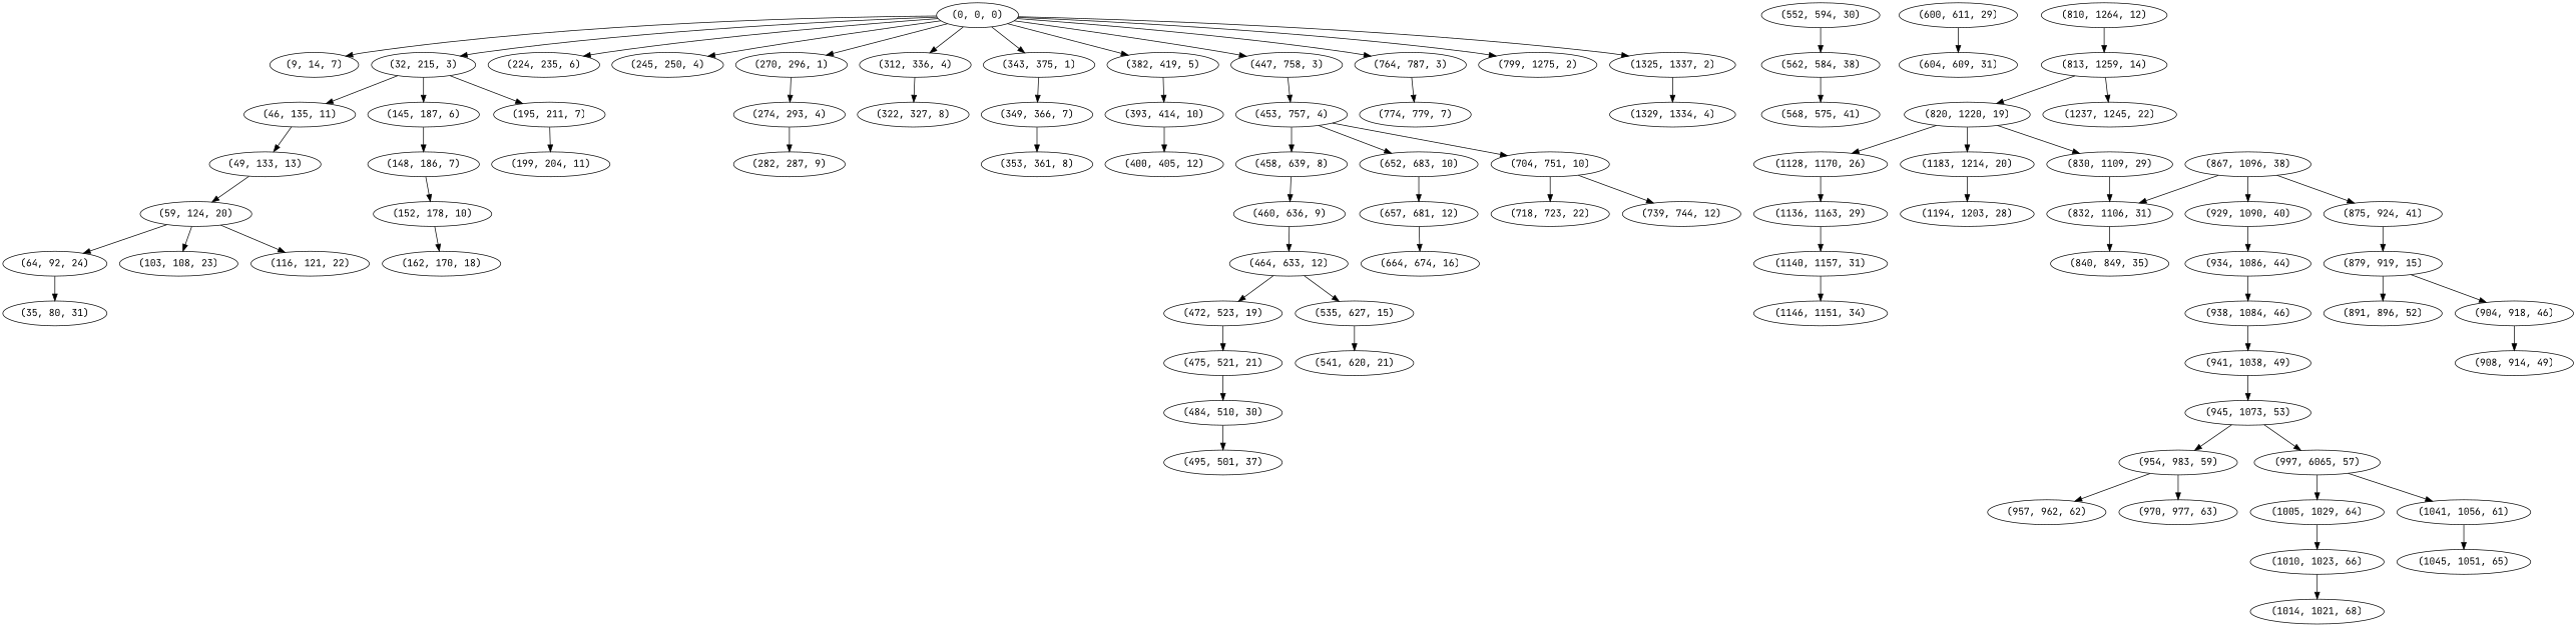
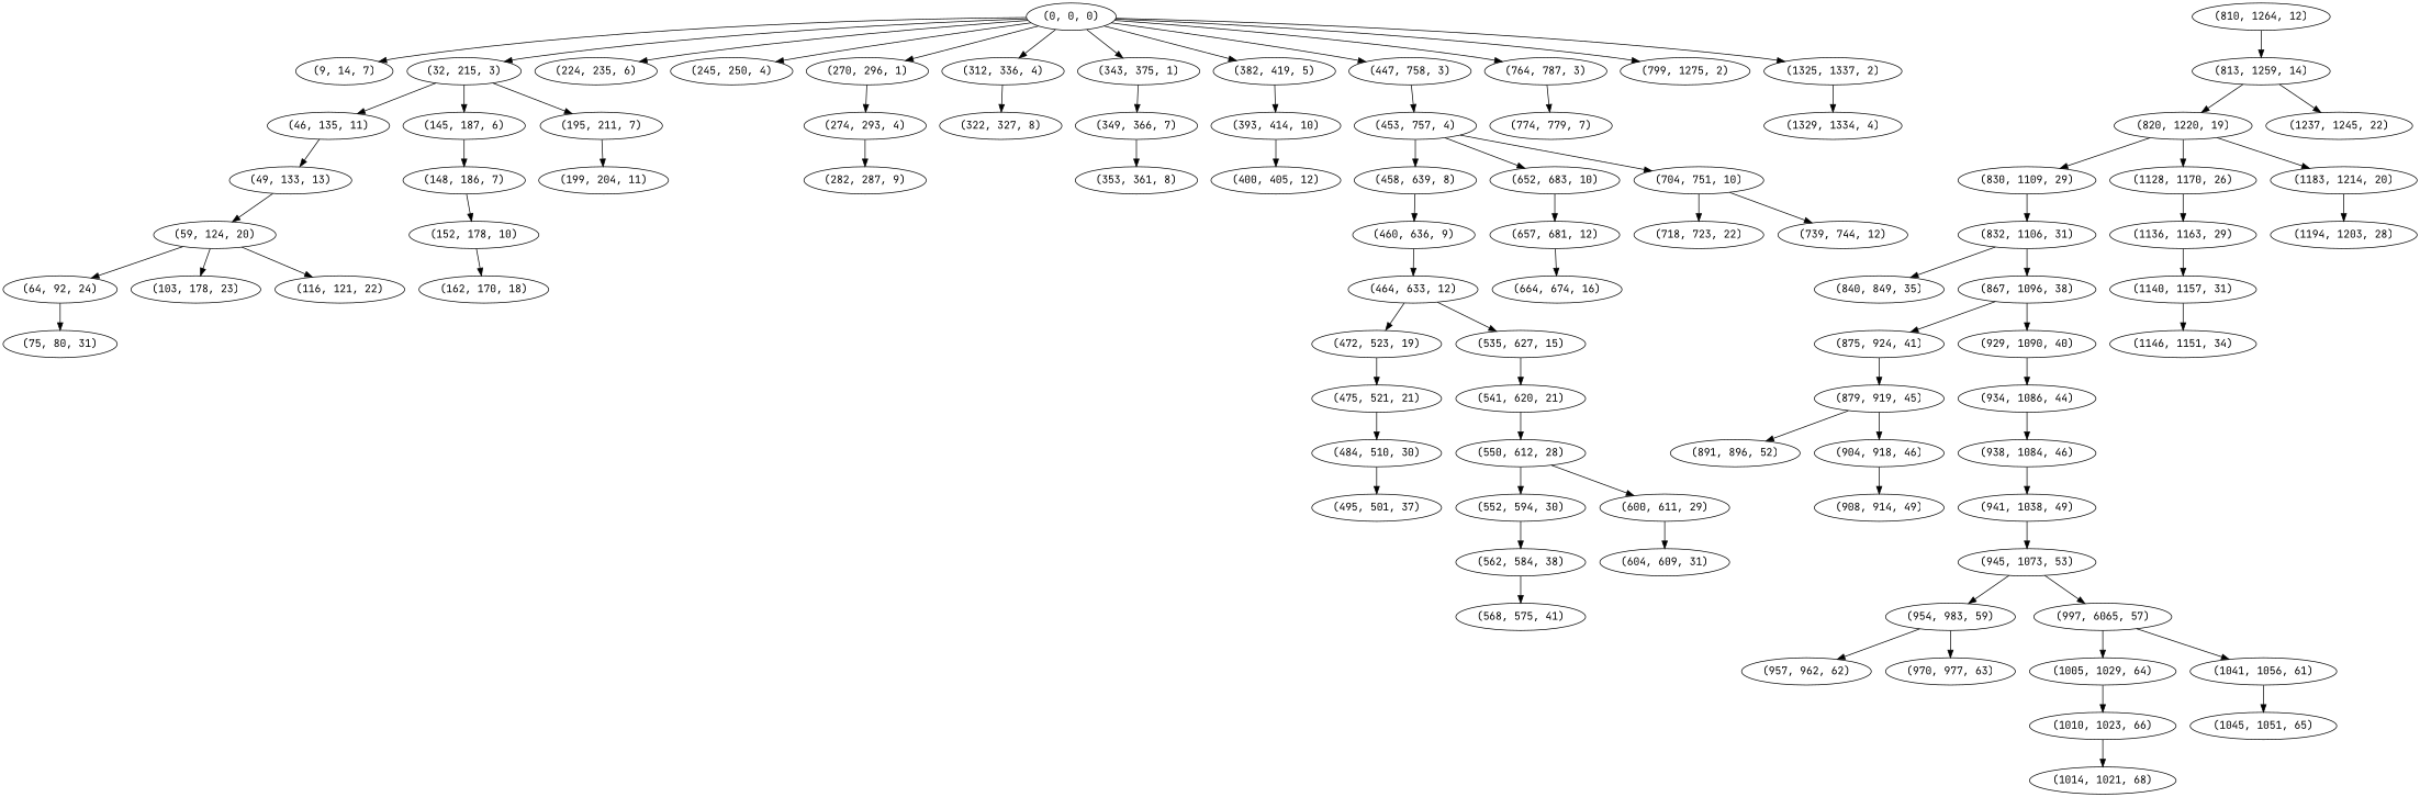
  digraph {
    fontname="JetBrains Mono"
    node [fontname="JetBrains Mono"]
    edge [fontname="JetBrains Mono"]
    "(0, 0, 0)"
    "(9, 14, 7)"
    "(32, 215, 3)"
    "(224, 235, 6)"
    "(245, 250, 4)"
    "(270, 296, 1)"
    "(312, 336, 4)"
    "(343, 375, 1)"
    "(382, 419, 5)"
    "(447, 758, 3)"
    "(764, 787, 3)"
    "(799, 1275, 2)"
    "(1325, 1337, 2)"
    "(46, 135, 11)"
    "(145, 187, 6)"
    "(195, 211, 7)"
    "(274, 293, 4)"
    "(322, 327, 8)"
    "(349, 366, 7)"
    "(393, 414, 10)"
    "(453, 757, 4)"
    "(774, 779, 7)"
    "(1329, 1334, 4)"
    "(49, 133, 13)"
    "(148, 186, 7)"
    "(199, 204, 11)"
    "(59, 124, 20)"
    "(64, 92, 24)"
-   "(103, 108, 23)"
+   "(103, 108, 23)" [label="(103, 178, 23)"]
    "(116, 121, 22)"
-   "(75, 80, 31)" [label="(35, 80, 31)"]
+   "(75, 80, 31)"
    "(152, 178, 10)"
    "(162, 170, 18)"
    "(282, 287, 9)"
    "(353, 361, 8)"
    "(400, 405, 12)"
    "(458, 639, 8)"
    "(652, 683, 10)"
    "(704, 751, 10)"
    "(460, 636, 9)"
    "(657, 681, 12)"
    "(718, 723, 22)"
    "(739, 744, 12)"
    "(464, 633, 12)"
    "(472, 523, 19)"
    "(535, 627, 15)"
    "(475, 521, 21)"
    "(541, 620, 21)"
    "(484, 510, 30)"
    "(495, 501, 37)"
+   "(550, 612, 28)"
    "(552, 594, 30)"
    "(600, 611, 29)"
    "(562, 584, 38)"
    "(604, 609, 31)"
    "(568, 575, 41)"
    "(664, 674, 16)"
    "(810, 1264, 12)"
    "(813, 1259, 14)"
    "(820, 1220, 19)"
    "(1237, 1245, 22)"
    "(830, 1109, 29)"
    "(1128, 1170, 26)"
    "(1183, 1214, 20)"
    "(832, 1106, 31)"
    "(1136, 1163, 29)"
    "(1194, 1203, 28)"
    "(840, 849, 35)"
    "(867, 1096, 38)"
    "(875, 924, 41)"
    "(929, 1090, 40)"
-   "(879, 919, 45)" [label="(879, 919, 15)"]
+   "(879, 919, 45)"
    "(934, 1086, 44)"
    "(891, 896, 52)"
    "(904, 918, 46)"
    "(908, 914, 49)"
    "(938, 1084, 46)"
    n78 [label="(941, 1038, 49)"]
    "(945, 1073, 53)"
    "(954, 983, 59)"
    n81 [label="(997, 6065, 57)"]
    "(957, 962, 62)"
    "(970, 977, 63)"
    "(1005, 1029, 64)"
    "(1041, 1056, 61)"
    "(1010, 1023, 66)"
    "(1045, 1051, 65)"
    "(1014, 1021, 68)"
    "(1140, 1157, 31)"
    "(1146, 1151, 34)"
    "(0, 0, 0)" -> "(9, 14, 7)"
    "(0, 0, 0)" -> "(32, 215, 3)"
    "(0, 0, 0)" -> "(224, 235, 6)"
    "(0, 0, 0)" -> "(245, 250, 4)"
    "(0, 0, 0)" -> "(270, 296, 1)"
    "(0, 0, 0)" -> "(312, 336, 4)"
    "(0, 0, 0)" -> "(343, 375, 1)"
    "(0, 0, 0)" -> "(382, 419, 5)"
    "(0, 0, 0)" -> "(447, 758, 3)"
    "(0, 0, 0)" -> "(764, 787, 3)"
    "(0, 0, 0)" -> "(799, 1275, 2)"
    "(0, 0, 0)" -> "(1325, 1337, 2)"
    "(32, 215, 3)" -> "(46, 135, 11)"
    "(32, 215, 3)" -> "(145, 187, 6)"
    "(32, 215, 3)" -> "(195, 211, 7)"
    "(270, 296, 1)" -> "(274, 293, 4)"
    "(312, 336, 4)" -> "(322, 327, 8)"
    "(343, 375, 1)" -> "(349, 366, 7)"
    "(382, 419, 5)" -> "(393, 414, 10)"
    "(447, 758, 3)" -> "(453, 757, 4)"
    "(764, 787, 3)" -> "(774, 779, 7)"
    "(1325, 1337, 2)" -> "(1329, 1334, 4)"
    "(46, 135, 11)" -> "(49, 133, 13)"
    "(145, 187, 6)" -> "(148, 186, 7)"
    "(195, 211, 7)" -> "(199, 204, 11)"
    "(274, 293, 4)" -> "(282, 287, 9)"
    "(349, 366, 7)" -> "(353, 361, 8)"
    "(393, 414, 10)" -> "(400, 405, 12)"
    "(453, 757, 4)" -> "(458, 639, 8)"
    "(453, 757, 4)" -> "(652, 683, 10)"
    "(453, 757, 4)" -> "(704, 751, 10)"
    "(49, 133, 13)" -> "(59, 124, 20)"
    "(148, 186, 7)" -> "(152, 178, 10)"
    "(59, 124, 20)" -> "(64, 92, 24)"
    "(59, 124, 20)" -> "(103, 108, 23)"
    "(59, 124, 20)" -> "(116, 121, 22)"
    "(64, 92, 24)" -> "(75, 80, 31)"
    "(152, 178, 10)" -> "(162, 170, 18)"
    "(458, 639, 8)" -> "(460, 636, 9)"
    "(652, 683, 10)" -> "(657, 681, 12)"
    "(704, 751, 10)" -> "(718, 723, 22)"
    "(704, 751, 10)" -> "(739, 744, 12)"
    "(460, 636, 9)" -> "(464, 633, 12)"
    "(657, 681, 12)" -> "(664, 674, 16)"
    "(464, 633, 12)" -> "(472, 523, 19)"
    "(464, 633, 12)" -> "(535, 627, 15)"
    "(472, 523, 19)" -> "(475, 521, 21)"
    "(535, 627, 15)" -> "(541, 620, 21)"
    "(475, 521, 21)" -> "(484, 510, 30)"
+   "(541, 620, 21)" -> "(550, 612, 28)"
    "(484, 510, 30)" -> "(495, 501, 37)"
+   "(550, 612, 28)" -> "(552, 594, 30)"
+   "(550, 612, 28)" -> "(600, 611, 29)"
    "(552, 594, 30)" -> "(562, 584, 38)"
    "(600, 611, 29)" -> "(604, 609, 31)"
    "(562, 584, 38)" -> "(568, 575, 41)"
    "(810, 1264, 12)" -> "(813, 1259, 14)"
    "(813, 1259, 14)" -> "(820, 1220, 19)"
    "(813, 1259, 14)" -> "(1237, 1245, 22)"
    "(820, 1220, 19)" -> "(830, 1109, 29)"
    "(820, 1220, 19)" -> "(1128, 1170, 26)"
    "(820, 1220, 19)" -> "(1183, 1214, 20)"
    "(830, 1109, 29)" -> "(832, 1106, 31)"
    "(1128, 1170, 26)" -> "(1136, 1163, 29)"
    "(1183, 1214, 20)" -> "(1194, 1203, 28)"
    "(832, 1106, 31)" -> "(840, 849, 35)"
-   "(867, 1096, 38)" -> "(832, 1106, 31)"
+   "(832, 1106, 31)" -> "(867, 1096, 38)"
    "(1136, 1163, 29)" -> "(1140, 1157, 31)"
    "(867, 1096, 38)" -> "(875, 924, 41)"
    "(867, 1096, 38)" -> "(929, 1090, 40)"
    "(875, 924, 41)" -> "(879, 919, 45)"
    "(929, 1090, 40)" -> "(934, 1086, 44)"
    "(879, 919, 45)" -> "(891, 896, 52)"
    "(879, 919, 45)" -> "(904, 918, 46)"
    "(934, 1086, 44)" -> "(938, 1084, 46)"
    "(904, 918, 46)" -> "(908, 914, 49)"
    "(938, 1084, 46)" -> n78
    n78 -> "(945, 1073, 53)"
    "(945, 1073, 53)" -> "(954, 983, 59)"
    "(945, 1073, 53)" -> n81
    "(954, 983, 59)" -> "(957, 962, 62)"
    "(954, 983, 59)" -> "(970, 977, 63)"
    n81 -> "(1005, 1029, 64)"
    n81 -> "(1041, 1056, 61)"
    "(1005, 1029, 64)" -> "(1010, 1023, 66)"
    "(1041, 1056, 61)" -> "(1045, 1051, 65)"
    "(1010, 1023, 66)" -> "(1014, 1021, 68)"
    "(1140, 1157, 31)" -> "(1146, 1151, 34)"
  }
